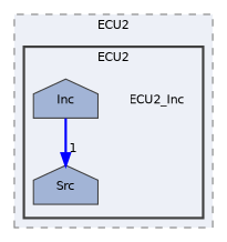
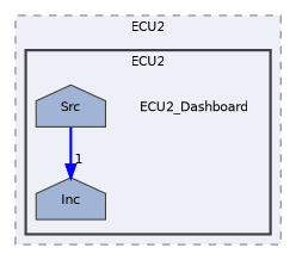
  digraph {
    compound=true
    node [fontname=Helvetica fontsize=10 shape=house color=grey25 fillcolor="#a2b4d6" style="filled,"]
-   n1 [label=ECU2_Inc shape=plaintext color="" fillcolor="" style=""]
+   n1 [label=ECU2_Dashboard shape=plaintext color="" fillcolor="" style=""]
    n2 [label=Inc]
    n3 [label=Src]
    subgraph cluster_1 {
      bgcolor="#edf0f7"
      fontname=Helvetica
      fontsize=10
      label=ECU2
      pencolor=grey50
      style="filled,dashed,"
      subgraph cluster_2 {
        bgcolor="#edf0f7"
        fontname=Helvetica
        fontsize=10
        pencolor=grey25
        style="filled,bold,"
        n1
        n2
        n3
      }
    }
-   n2 -> n3 [fontname=Helvetica fontsize=10 headlabel=1 labeldistance=1.5 labelfontname=Helvetica labelfontsize=10 color=blue style=bold]
+   n3 -> n2 [fontname=Helvetica fontsize=10 headlabel=1 labeldistance=1.5 labelfontname=Helvetica labelfontsize=10 color=blue style=bold]
  }
